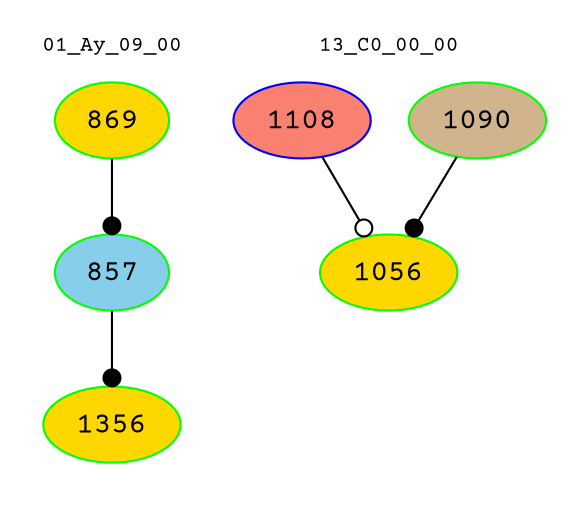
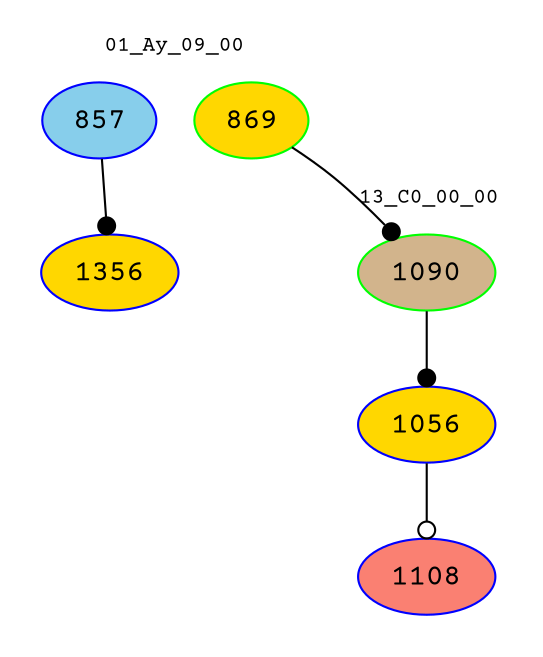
  digraph {
    fontname="Courier Prime"
    node [color=green fillcolor=gold fontname="Courier Prime" style=filled]
    edge [arrowhead=dot color=black fontname="Courier Prime"]
    n1 [label=869]
-   n2 [fillcolor=skyblue label=857]
-   n3 [label=1356]
+   n2 [color=blue fillcolor=skyblue label=857]
+   n3 [color=blue label=1356]
    n4 [fillcolor=tan label=1090]
-   n5 [label=1056]
+   n5 [color=blue label=1056]
    n6 [color=blue fillcolor=salmon label=1108]
    subgraph cluster_1 {
      color=white
      fontsize=10
      label="01_Ay_09_00"
      n1
      n2
      n3
    }
    subgraph cluster_2 {
      color=white
      fontsize=10
      label="13_C0_00_00"
      n4
      n5
      n6
    }
-   n1 -> n2
+   n1 -> n4
    n2 -> n3
    n4 -> n5
-   n6 -> n5 [arrowhead=odot]
+   n5 -> n6 [arrowhead=odot]
  }
